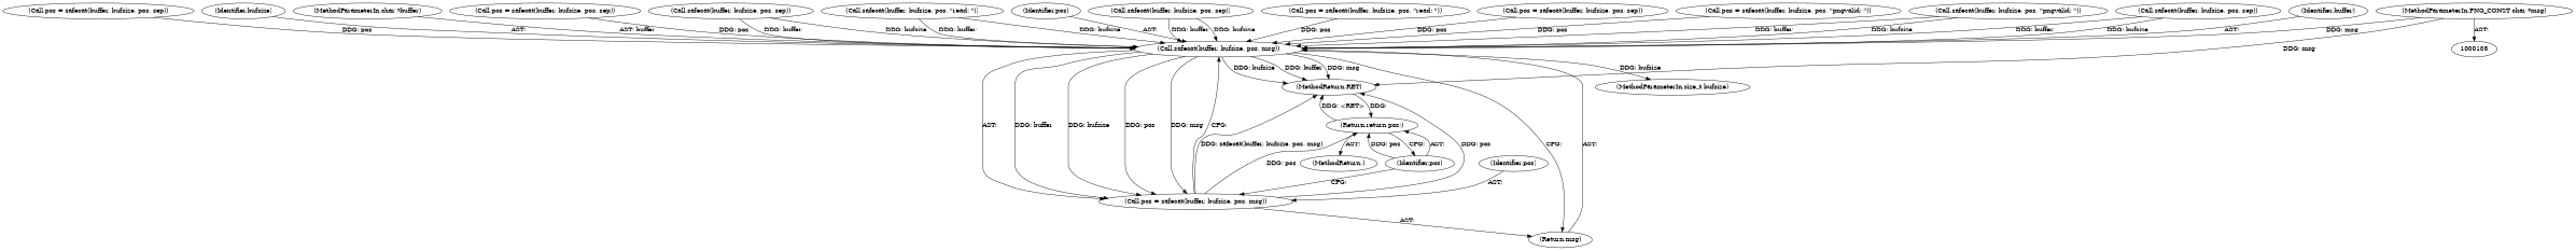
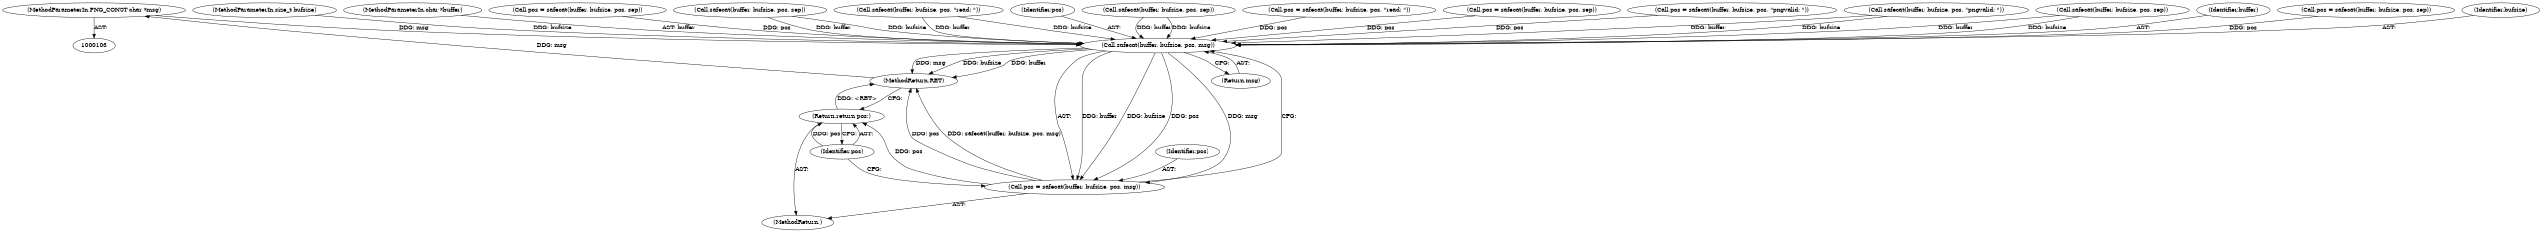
  digraph {
    n1 [label="(MethodParameterIn,PNG_CONST char *msg)"]
    n2 [label="(Call,safecat(buffer, bufsize, pos, msg))"]
    n3 [label="(MethodReturn,RET)"]
    1000103
    n5 [label="(Call,pos = safecat(buffer, bufsize, pos, msg))"]
    n6 [label="(Return,msg)"]
    n7 [label="(Return,return pos;)"]
    n8 [label="(MethodReturn,)"]
    n9 [label="(Identifier,pos)"]
    n10 [label="(Call,pos = safecat(buffer, bufsize, pos, sep))"]
    n11 [label="(Identifier,bufsize)"]
    n12 [label="(MethodParameterIn,size_t bufsize)"]
    n13 [label="(MethodParameterIn,char *buffer)"]
    n14 [label="(Call,pos = safecat(buffer, bufsize, pos, sep))"]
    n15 [label="(Identifier,pos)"]
    n16 [label="(Call,safecat(buffer, bufsize, pos, sep))"]
    n17 [label="(Call,safecat(buffer, bufsize, pos, \"read: \"))"]
    n18 [label="(Identifier,pos)"]
    n19 [label="(Call,safecat(buffer, bufsize, pos, sep))"]
    n20 [label="(Call,pos = safecat(buffer, bufsize, pos, \"read: \"))"]
    n21 [label="(Call,pos = safecat(buffer, bufsize, pos, sep))"]
    n22 [label="(Call,pos = safecat(buffer, bufsize, pos, \"pngvalid: \"))"]
    n23 [label="(Call,safecat(buffer, bufsize, pos, \"pngvalid: \"))"]
    n24 [label="(Call,safecat(buffer, bufsize, pos, sep))"]
    n25 [label="(Identifier,buffer)"]
    n1 -> n2 [label="DDG: msg"]
-   n1 -> n3 [label="DDG: msg"]
+   n3 -> n1 [label="DDG: msg"]
    n1 -> 1000103 [label="AST: "]
    n2 -> n3 [label="DDG: bufsize"]
    n2 -> n3 [label="DDG: buffer"]
    n2 -> n3 [label="DDG: msg"]
    n2 -> n5 [label="AST: "]
    n2 -> n5 [label="DDG: buffer"]
    n2 -> n5 [label="DDG: bufsize"]
    n2 -> n5 [label="DDG: pos"]
    n2 -> n5 [label="DDG: msg"]
    n2 -> n6 [label="CFG: "]
-   n3 -> n7 [label="DDG: "]
+   n3 -> n7 [label="CFG: "]
    n5 -> n2 [label="CFG: "]
    n5 -> n3 [label="DDG: safecat(buffer, bufsize, pos, msg)"]
    n5 -> n3 [label="DDG: pos"]
    n5 -> n7 [label="DDG: pos"]
-   n5 -> n6 [label="AST: "]
+   n5 -> n8 [label="AST: "]
    n6 -> n2 [label="AST: "]
    n7 -> n3 [label="DDG: <RET>"]
    n7 -> n8 [label="AST: "]
    n7 -> n9 [label="CFG: "]
    n9 -> n5 [label="CFG: "]
    n9 -> n7 [label="AST: "]
    n9 -> n7 [label="DDG: pos"]
    n10 -> n2 [label="DDG: pos"]
    n11 -> n2 [label="AST: "]
-   n2 -> n12 [label="DDG: bufsize"]
+   n12 -> n2 [label="DDG: bufsize"]
    n13 -> n2 [label="AST: buffer"]
    n14 -> n2 [label="DDG: pos"]
    n15 -> n5 [label="AST: "]
    n16 -> n2 [label="DDG: buffer"]
    n16 -> n2 [label="DDG: bufsize"]
    n17 -> n2 [label="DDG: buffer"]
    n17 -> n2 [label="DDG: bufsize"]
    n18 -> n2 [label="AST: "]
    n19 -> n2 [label="DDG: buffer"]
    n19 -> n2 [label="DDG: bufsize"]
    n20 -> n2 [label="DDG: pos"]
    n21 -> n2 [label="DDG: pos"]
    n22 -> n2 [label="DDG: pos"]
    n23 -> n2 [label="DDG: buffer"]
    n23 -> n2 [label="DDG: bufsize"]
    n24 -> n2 [label="DDG: buffer"]
    n24 -> n2 [label="DDG: bufsize"]
    n25 -> n2 [label="AST: "]
  }
